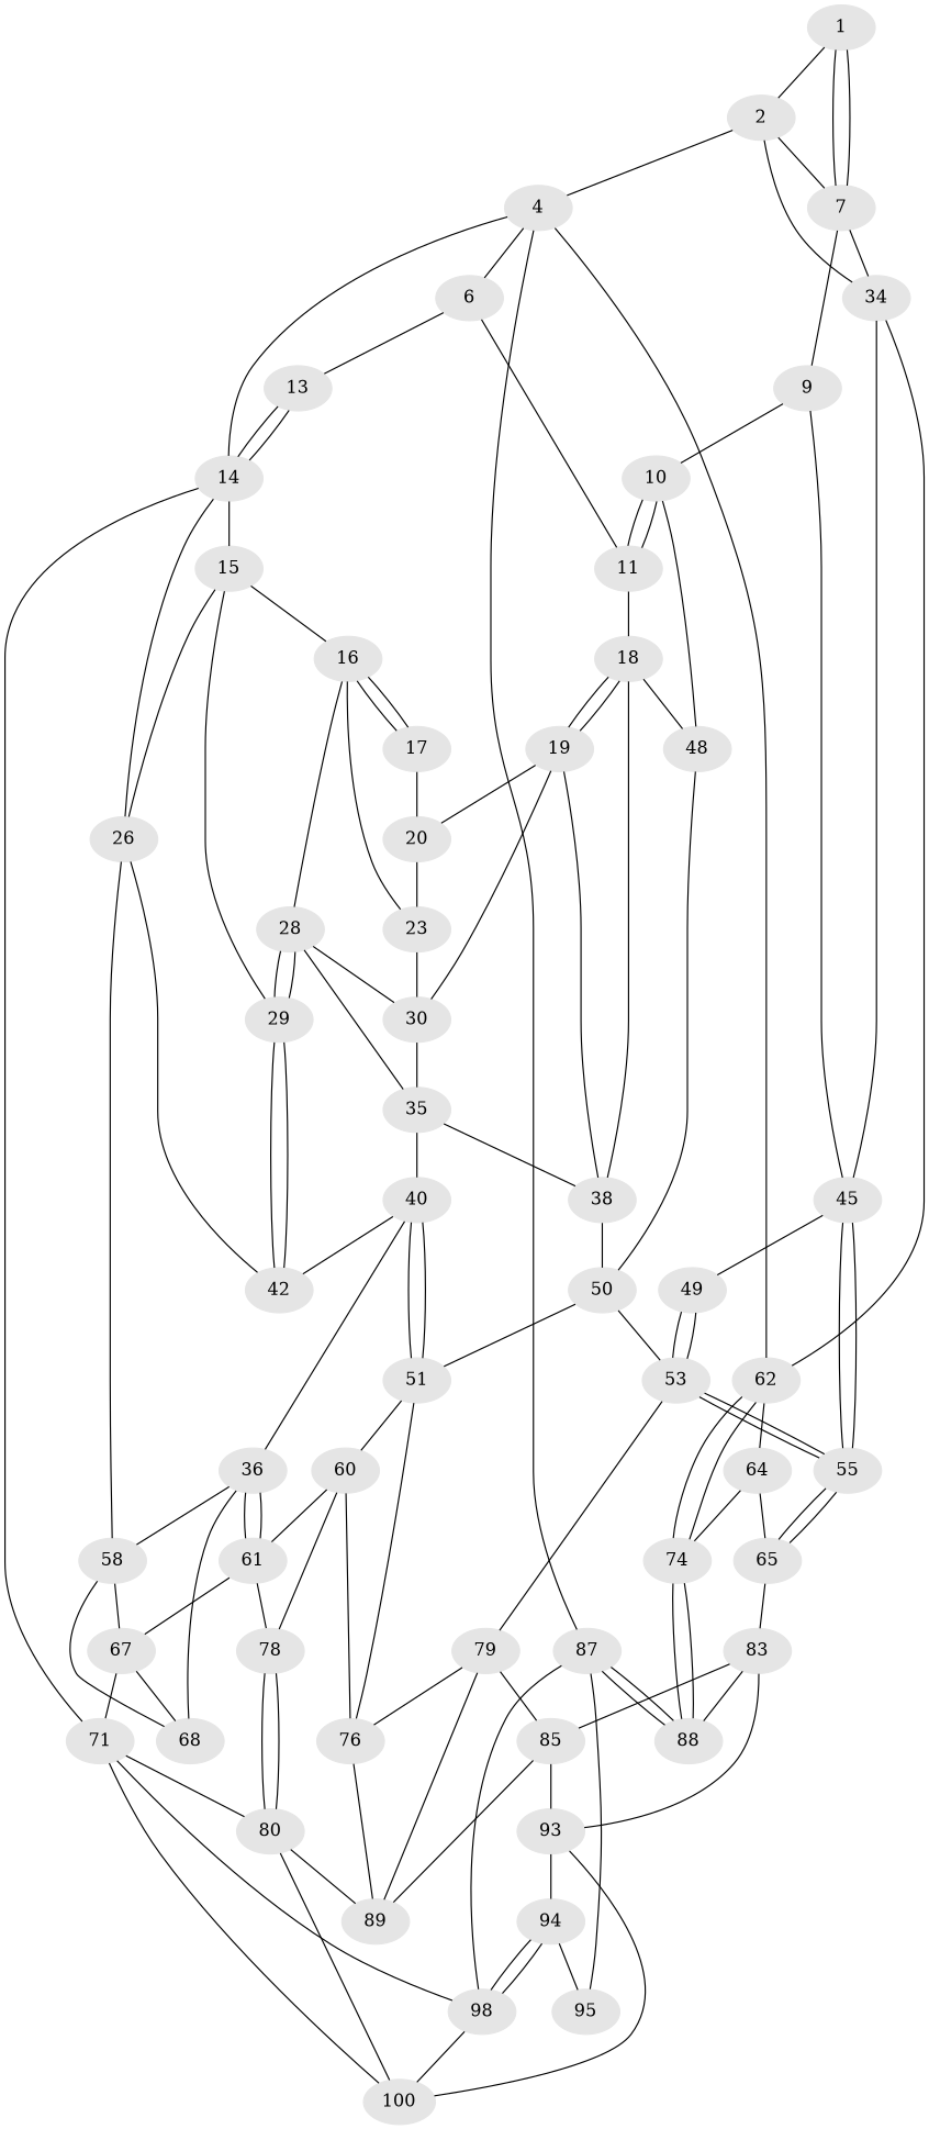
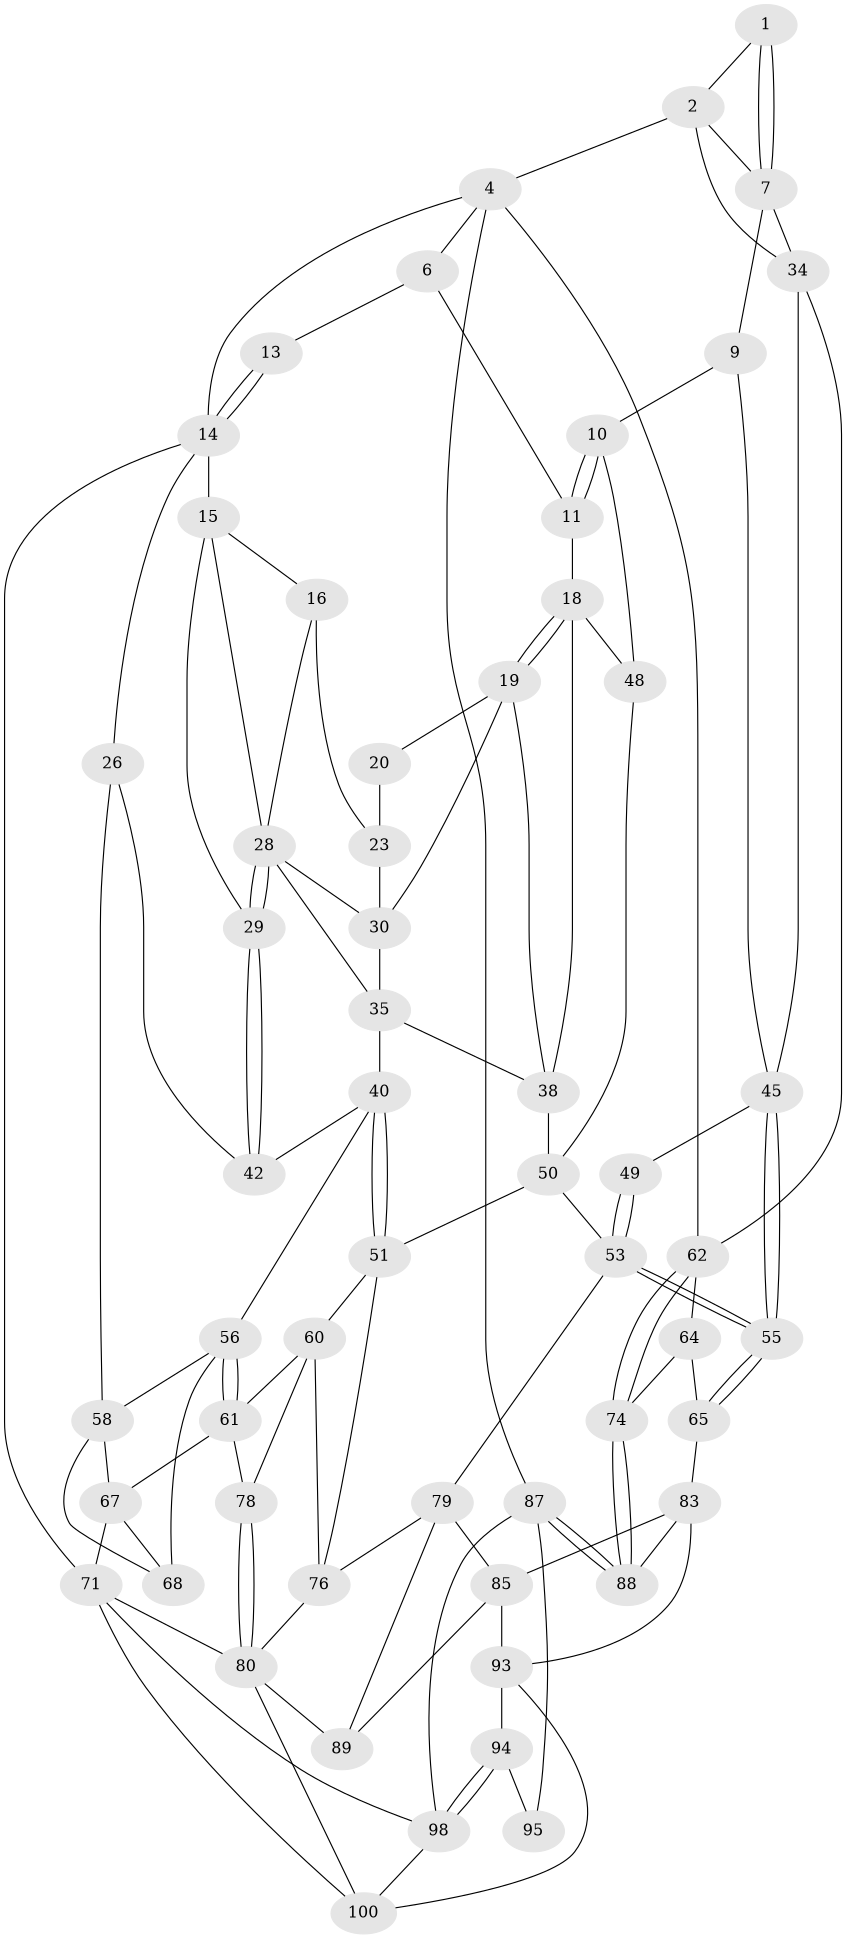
  graph {
    node [color=gray90 style=filled]
    2 [super="+3"]
    1
    7 [super="+8"]
    4 [super="+5"]
    34 [super="+44"]
    9
    6 [super="+12"]
    14 [super="+22"]
    62 [super="+63"]
    87 [super="+96"]
    45 [super="+46"]
    11
    13
    15 [super="+25"]
    26 [super="+43"]
    71 [super="+72"]
    64 [super="+73"]
    74
    98 [super="+99"]
    88 [super="+91"]
    95
    18 [super="+37"]
    10 [super="+47"]
    48
    49
    55
    50 [super="+52"]
    53 [super="+54"]
    19 [super="+32"]
    38 [super="+39"]
    16 [super="+24"]
    29
    42
    58 [super="+69"]
    80 [super="+81"]
    100 [super="+101"]
-   17
    23 [super="+27"]
    28 [super="+31"]
    20 [super="+21"]
    30 [super="+33"]
    35 [super="+36"]
    68
    67 [super="+70"]
    40 [super="+41"]
    51 [super="+59"]
-   56 [super="+57" label=36]
+   56 [super="+57"]
    60 [super="+77"]
    76 [super="+79"]
    61 [super="+66"]
    65 [super="+82"]
    n52 [label=79 super="+86"]
    78
    89 [super="+90"]
    85 [super="+92"]
    83 [super="+84"]
    93 [super="+97"]
    94
    2 -- 7
    2 -- 4
    2 -- 34
    1 -- 2
    1 -- 7
    1 -- 7
    7 -- 34
    7 -- 9
    4 -- 6
    4 -- 14
    4 -- 62
    4 -- 87
    34 -- 62
    34 -- 45
    9 -- 45
    9 -- 10
    6 -- 11
    6 -- 13
    14 -- 15
    14 -- 26
    14 -- 71
    62 -- 64
    62 -- 74
    62 -- 74
    87 -- 98 [weight=2]
    87 -- 88
    87 -- 88
    87 -- 95
    45 -- 49
    45 -- 55
    45 -- 55
    11 -- 18
    13 -- 14
    13 -- 14
-   15 -- 26
+   15 -- 28
    15 -- 16
    15 -- 29
    26 -- 42
    26 -- 58
    71 -- 98
    71 -- 80
    71 -- 100
    64 -- 74
    64 -- 65 [weight=2]
    74 -- 88
    74 -- 88
    98 -- 100
    18 -- 48
    18 -- 19
    18 -- 19
    18 -- 38
    10 -- 11
    10 -- 11
    10 -- 48
    48 -- 50
    49 -- 53
    49 -- 53
    55 -- 65
    55 -- 65
    50 -- 53
    50 -- 51
    53 -- 55
    53 -- 55
    53 -- n52
    19 -- 38
    19 -- 20
    19 -- 30
    38 -- 50
-   16 -- 17
-   16 -- 17
    16 -- 23
    16 -- 28
    29 -- 42
    29 -- 42
    58 -- 68
    58 -- 67
    80 -- 100
    80 -- 89
-   17 -- 20
    23 -- 30
    28 -- 29
    28 -- 29
    28 -- 30
    28 -- 35
    20 -- 23 [weight=2]
    30 -- 35
    35 -- 38
    35 -- 40
    67 -- 71
    67 -- 68
    40 -- 42
    40 -- 51
    40 -- 51
    40 -- 56
    51 -- 60
    51 -- 76
    56 -- 58
    56 -- 68
    56 -- 61
    56 -- 61
    60 -- 76
    60 -- 61
    60 -- 78
-   76 -- 89
+   76 -- 80
    61 -- 67
    61 -- 78
    65 -- 83
    n52 -- 76
    n52 -- 89
    n52 -- 85
    78 -- 80
    78 -- 80
    85 -- 89
    85 -- 93
    83 -- 88
    83 -- 85
    83 -- 93
    93 -- 100
    93 -- 94
    94 -- 98
    94 -- 98
    94 -- 95
  }
